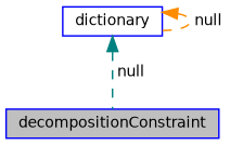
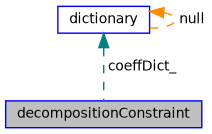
  digraph {
    node [color=blue fontname=Helvetica fontsize=10 shape=record]
    edge [dir=back fontname=Helvetica fontsize=10 labelfontname=Helvetica labelfontsize=10 style=dashed]
    n1 [fillcolor=grey75 fontcolor=black height=0.2 label=decompositionConstraint style=filled width=0.4]
    n2 [height=0.2 label=dictionary width=0.4]
-   n2 -> n1 [color=teal label=" null"]
+   n2 -> n1 [color=teal label=" coeffDict_"]
    n2 -> n2 [color=darkorange label=" null"]
  }
